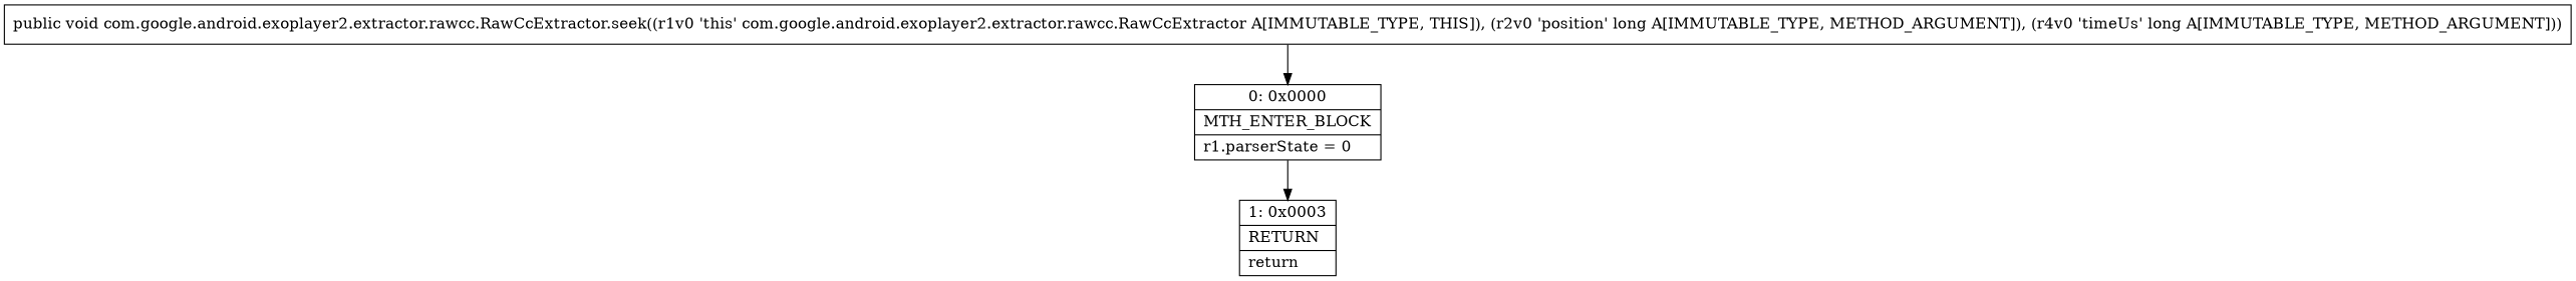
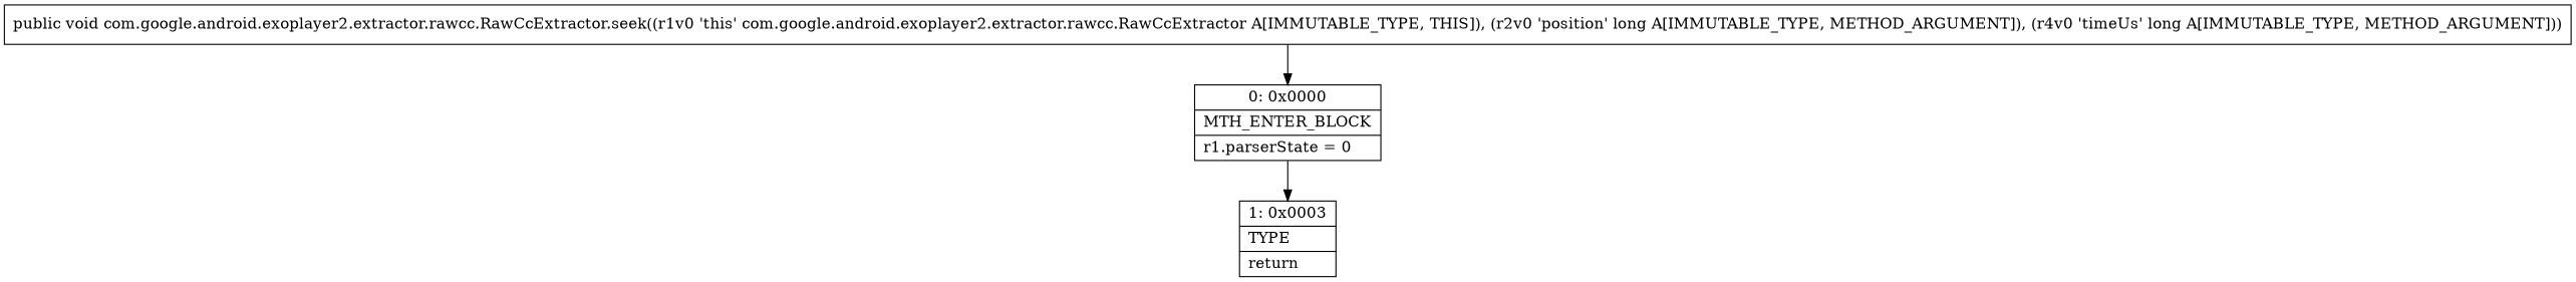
  digraph {
    node [shape=record]
    n1 [label="{0\:\ 0x0000|MTH_ENTER_BLOCK\l|r1.parserState = 0\l}"]
-   n2 [label="{1\:\ 0x0003|RETURN\l|return\l}"]
+   n2 [label="{1\:\ 0x0003|TYPE\l|return\l}"]
    n3 [label="{public void com.google.android.exoplayer2.extractor.rawcc.RawCcExtractor.seek((r1v0 'this' com.google.android.exoplayer2.extractor.rawcc.RawCcExtractor A[IMMUTABLE_TYPE, THIS]), (r2v0 'position' long A[IMMUTABLE_TYPE, METHOD_ARGUMENT]), (r4v0 'timeUs' long A[IMMUTABLE_TYPE, METHOD_ARGUMENT])) }"]
    n1 -> n2
    n3 -> n1
  }
